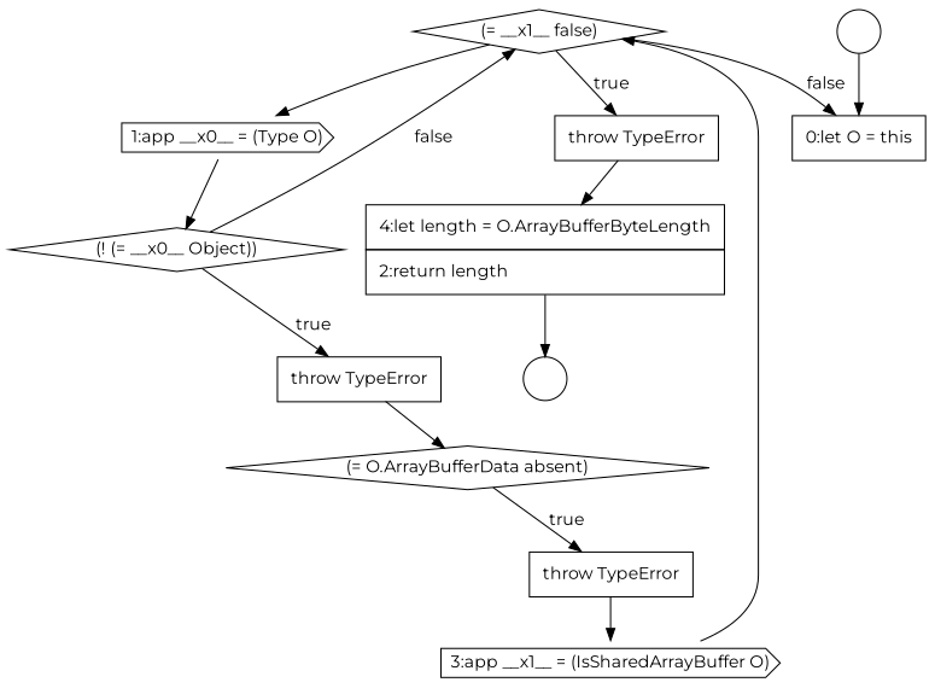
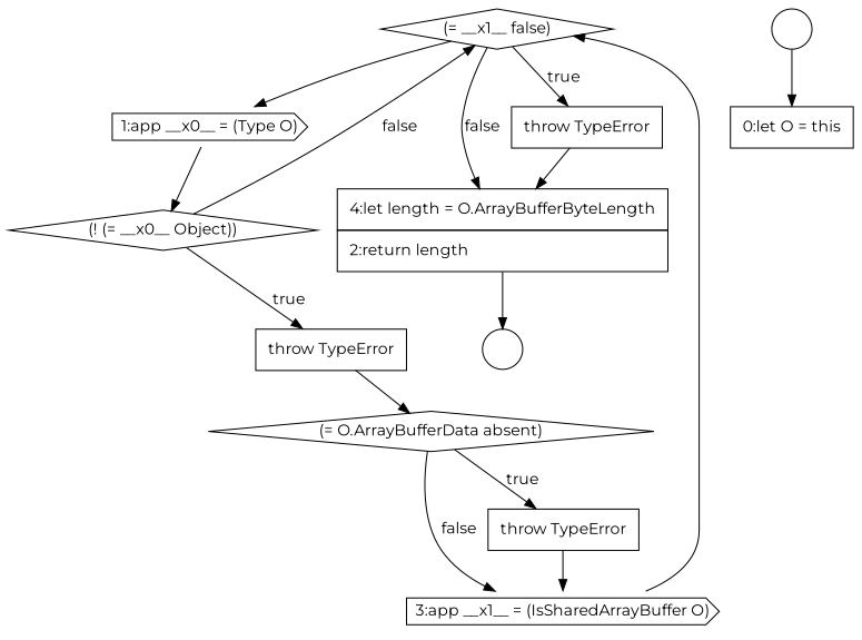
  digraph {
    fontname=Montserrat
    node [color=black fillcolor=white fontname=Montserrat shape=none style=filled]
    edge [color=black fontname=Montserrat]
    n1 [label=<<font color="black">     <table border="0" cellborder="1" cellspacing="0" cellpadding="10">       <tr><td align="left">throw TypeError</td></tr>     </table>   </font>> margin=0]
    n2 [label=<<font color="black">     <table border="0" cellborder="1" cellspacing="0" cellpadding="10">       <tr><td align="left">4:let length = O.ArrayBufferByteLength</td></tr>       <tr><td align="left">2:return length</td></tr>     </table>   </font>> margin=0]
    n3 [label=" " shape=circle]
    n4 [label=<<font color="black">(= O.ArrayBufferData absent)</font>> shape=diamond]
    n5 [label=<<font color="black">3:app __x1__ = (IsSharedArrayBuffer O)</font>> shape=cds]
    n6 [label=<<font color="black">     <table border="0" cellborder="1" cellspacing="0" cellpadding="10">       <tr><td align="left">throw TypeError</td></tr>     </table>   </font>> margin=0]
    n7 [label=<<font color="black">(= __x1__ false)</font>> shape=diamond]
    n8 [label=<<font color="black">1:app __x0__ = (Type O)</font>> shape=cds]
    n9 [label=<<font color="black">     <table border="0" cellborder="1" cellspacing="0" cellpadding="10">       <tr><td align="left">0:let O = this</td></tr>     </table>   </font>> margin=0]
    n10 [label=<<font color="black">(! (= __x0__ Object))</font>> shape=diamond]
    n11 [label=<<font color="black">     <table border="0" cellborder="1" cellspacing="0" cellpadding="10">       <tr><td align="left">throw TypeError</td></tr>     </table>   </font>> margin=0]
    n12 [label=" " shape=circle]
    n1 -> n2
    n2 -> n3
+   n4 -> n5 [label=<<font color="black">false</font>>]
    n4 -> n6 [label=<<font color="black">true</font>>]
    n5 -> n7
    n6 -> n5
    n7 -> n1 [label=<<font color="black">true</font>>]
-   n7 -> n9 [label=<<font color="black">false</font>>]
+   n7 -> n2 [label=<<font color="black">false</font>>]
    n7 -> n8
    n8 -> n10
    n10 -> n7 [label=<<font color="black">false</font>>]
    n10 -> n11 [label=<<font color="black">true</font>>]
    n11 -> n4
    n12 -> n9
  }
